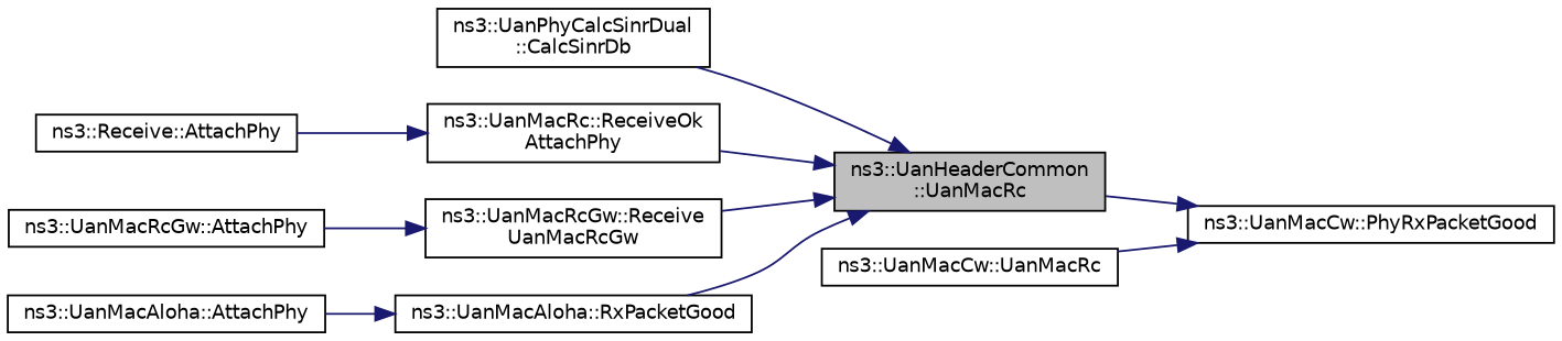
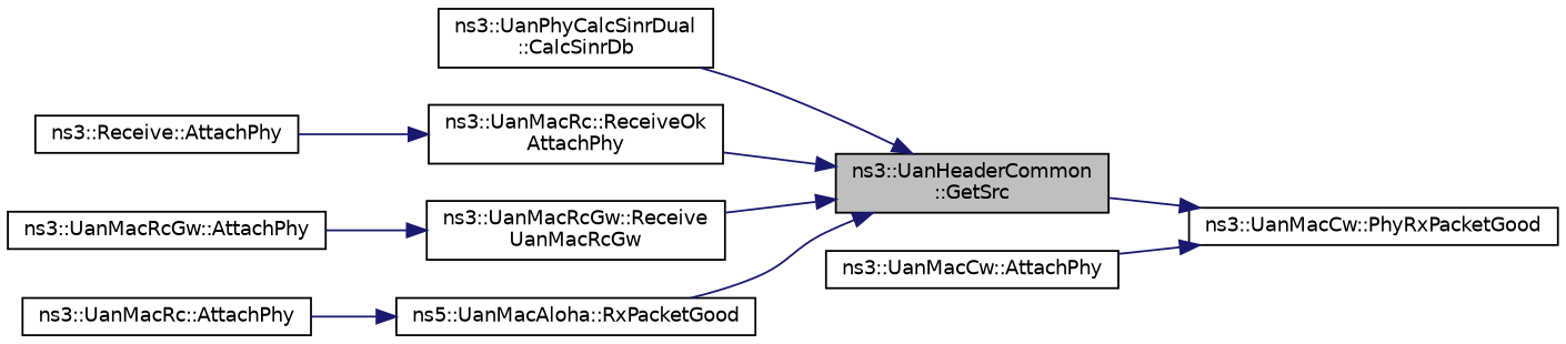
  digraph {
    rankdir=RL
    node [color=black fillcolor=white fontname=Helvetica fontsize=10 shape=record style=filled]
    edge [color=midnightblue dir=back fontname=Helvetica fontsize=10 labelfontname=Helvetica labelfontsize=10 style=solid]
-   n1 [fillcolor=grey75 fontcolor=black height=0.2 label="ns3::UanHeaderCommon\l::UanMacRc" width=0.4]
+   n1 [fillcolor=grey75 fontcolor=black height=0.2 label="ns3::UanHeaderCommon\l::GetSrc" width=0.4]
    n2 [height=0.2 label="ns3::UanPhyCalcSinrDual\l::CalcSinrDb" width=0.4]
    n3 [height=0.2 label="ns3::UanMacRc::ReceiveOk\lAttachPhy" width=0.4]
    n4 [height=0.2 label="ns3::UanMacRcGw::Receive\lUanMacRcGw" width=0.4]
-   n5 [height=0.2 label="ns3::UanMacAloha::RxPacketGood" width=0.4]
+   n5 [height=0.2 label="ns5::UanMacAloha::RxPacketGood" width=0.4]
    n6 [height=0.2 label="ns3::UanMacCw::PhyRxPacketGood" width=0.4]
-   n7 [height=0.2 label="ns3::UanMacCw::UanMacRc" width=0.4]
+   n7 [height=0.2 label="ns3::UanMacCw::AttachPhy" width=0.4]
    n8 [height=0.2 label="ns3::Receive::AttachPhy" width=0.4]
    n9 [height=0.2 label="ns3::UanMacRcGw::AttachPhy" width=0.4]
-   n10 [height=0.2 label="ns3::UanMacAloha::AttachPhy" width=0.4]
+   n10 [height=0.2 label="ns3::UanMacRc::AttachPhy" width=0.4]
    n1 -> n2
    n1 -> n3
    n1 -> n4
    n1 -> n5
    n3 -> n8
    n4 -> n9
    n5 -> n10
    n6 -> n1
    n6 -> n7
  }
